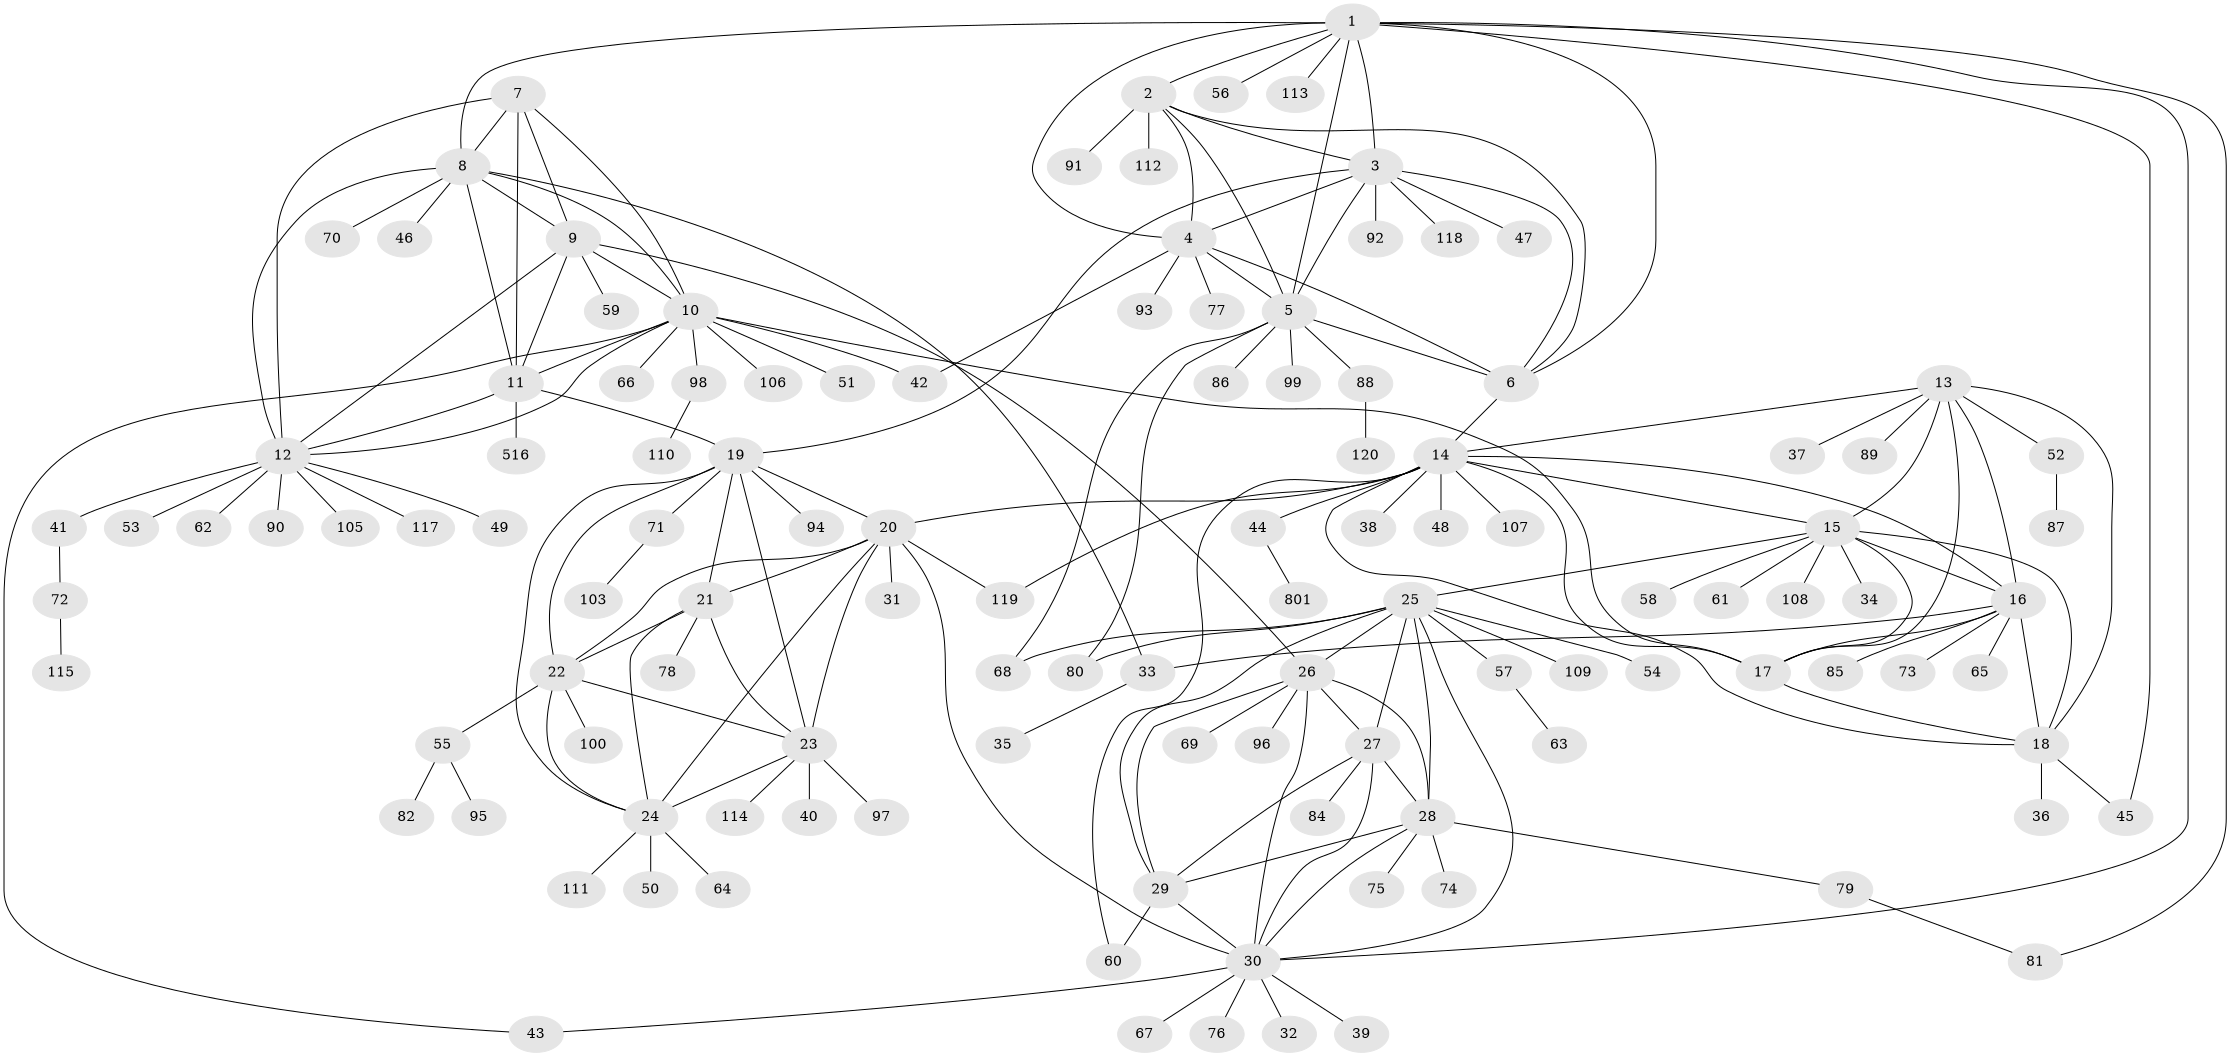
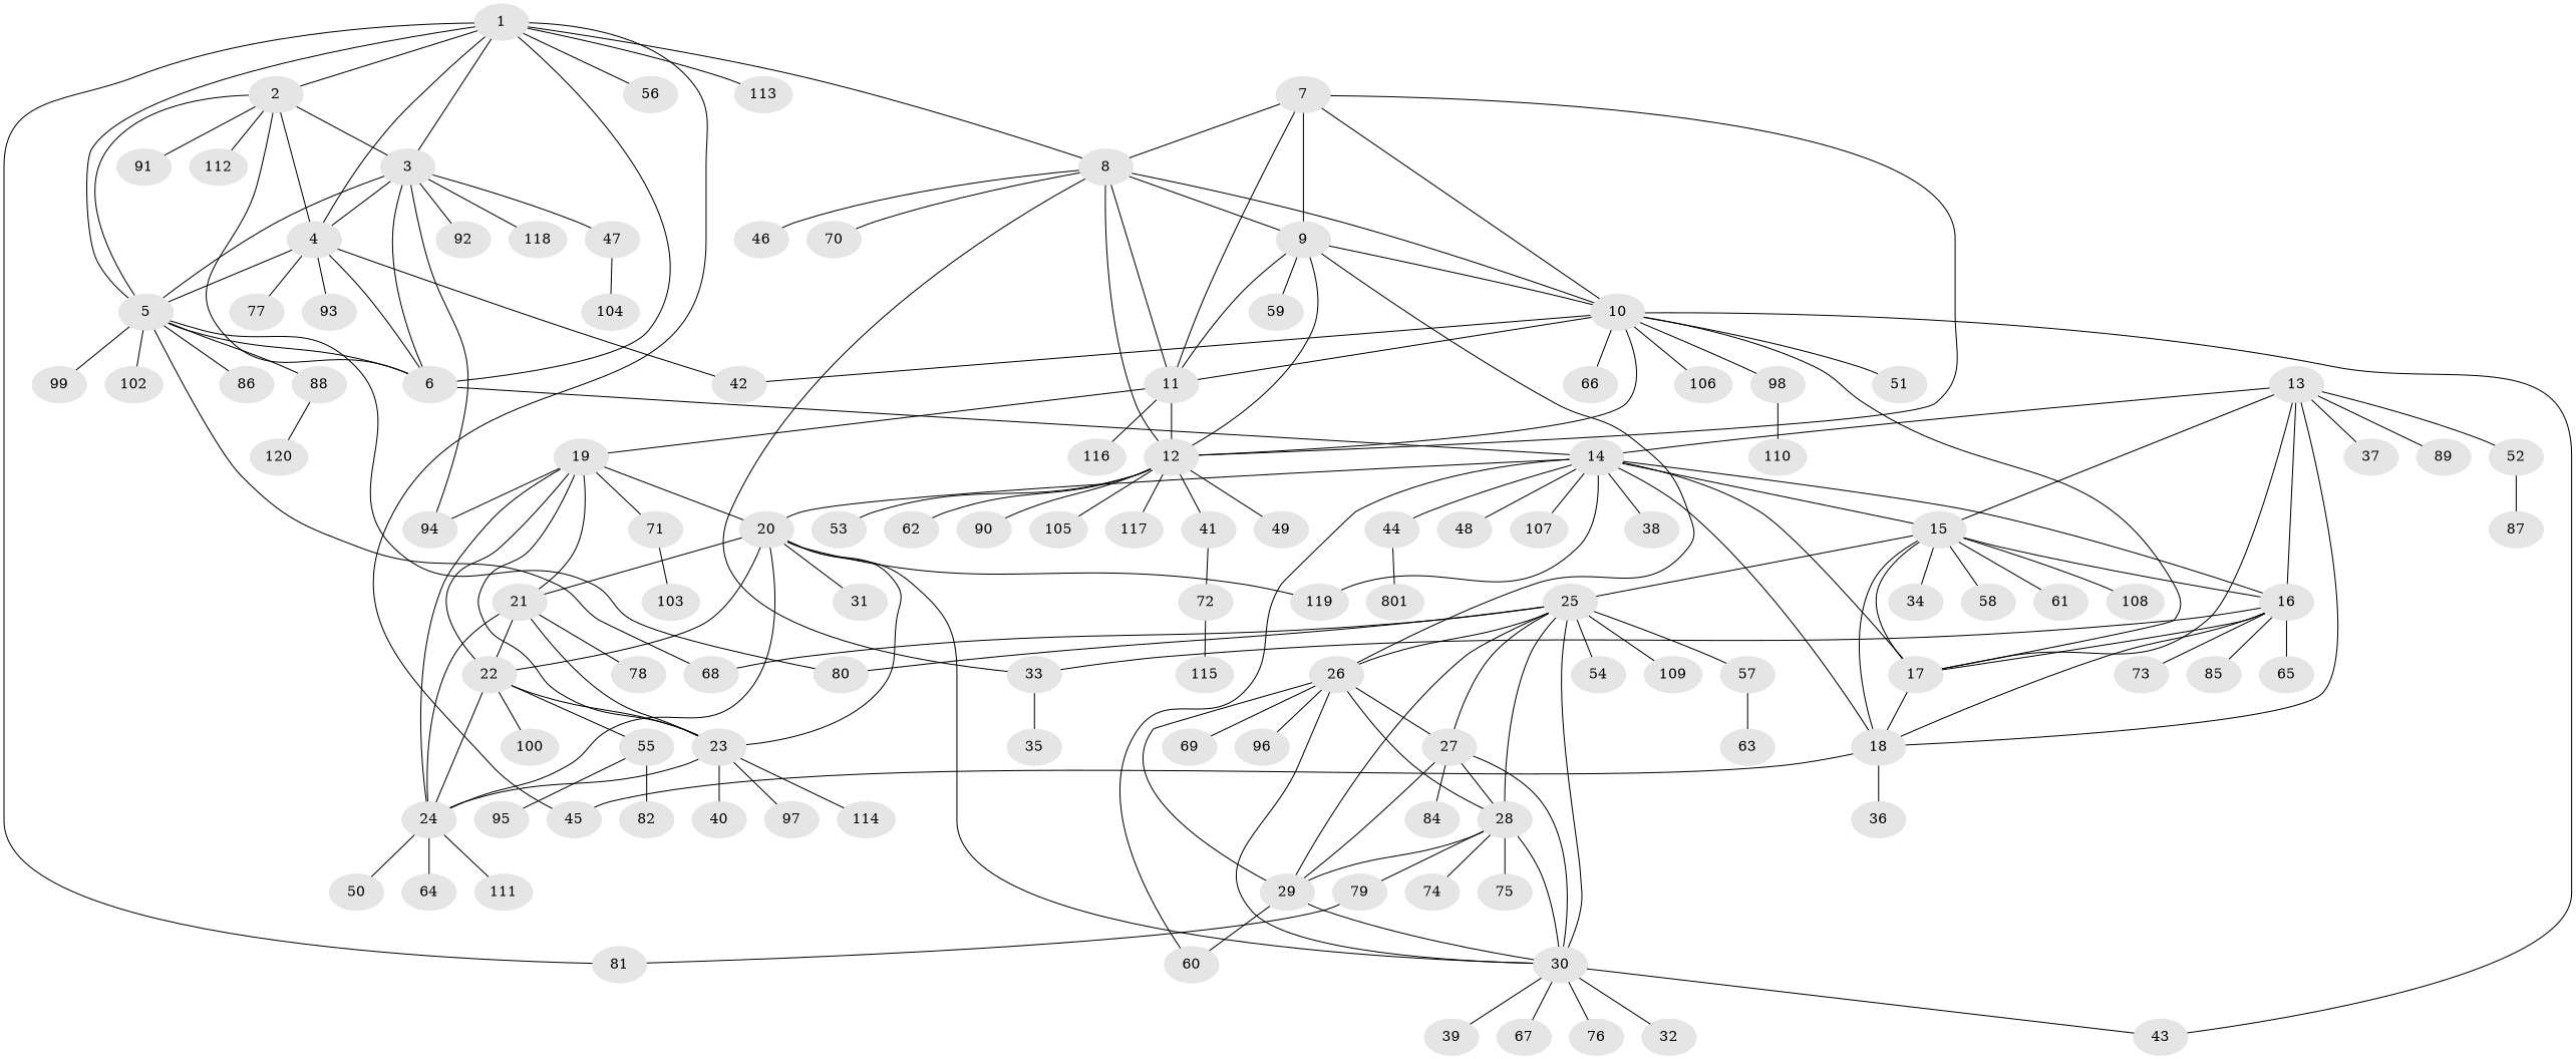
  graph {
    node [color=gray90 style=filled]
    1
    2
    3
    4
    5
    6
    8
    30
    45
    56
    81
    113
    91
    112
    19
    47
    92
    118
    42
    77
    93
    68
    80
    86
    88
    99
+   102
    14
    9
    10
    11
    12
    33
    46
    70
    43
    32
    39
    67
    76
    20
    21
    22
    23
    24
    71
    94
+   104
    120
    17
    15
    16
    18
    38
    44
    48
    60
    107
    119
    7
    26
    59
    51
    66
    98
    106
-   116 [label=516]
+   116
    41
    49
    53
    62
    90
    105
    117
    35
    27
    28
    29
    69
    96
    110
    72
    13
    37
    52
    89
    25
    34
    58
    61
    108
    65
    73
    85
    36
    87
    31
    n98 [label=801]
    54
    57
    109
    78
    55
    100
    40
    97
    114
    50
    64
    111
    103
    82
    95
    84
    74
    75
    79
    63
    115
    1 -- 2
    1 -- 3
    1 -- 4
    1 -- 5
    1 -- 6
    1 -- 8
-   1 -- 30
    1 -- 45
    1 -- 56
    1 -- 81
    1 -- 113
    2 -- 3
    2 -- 4
    2 -- 5
    2 -- 6
    2 -- 91
    2 -- 112
    3 -- 4
    3 -- 5
    3 -- 6
-   3 -- 19
+   3 -- 94
    3 -- 47
    3 -- 92
    3 -- 118
    4 -- 5
    4 -- 6
    4 -- 42
    4 -- 77
    4 -- 93
    5 -- 6
    5 -- 68
    5 -- 80
    5 -- 86
    5 -- 88
    5 -- 99
+   5 -- 102
    6 -- 14
    8 -- 9
    8 -- 10
    8 -- 11
    8 -- 12
    8 -- 33
    8 -- 46
    8 -- 70
    30 -- 43
    30 -- 32
    30 -- 39
    30 -- 67
    30 -- 76
    19 -- 20
    19 -- 21
    19 -- 22
    19 -- 23
    19 -- 24
    19 -- 71
    19 -- 94
+   47 -- 104
    88 -- 120
    14 -- 20
    14 -- 17
    14 -- 15
    14 -- 16
    14 -- 18
    14 -- 38
    14 -- 44
    14 -- 48
    14 -- 60
    14 -- 107
    14 -- 119
    9 -- 10
    9 -- 11
    9 -- 12
    9 -- 26
    9 -- 59
    10 -- 42
    10 -- 11
    10 -- 12
    10 -- 43
    10 -- 17
    10 -- 51
    10 -- 66
    10 -- 98
    10 -- 106
    11 -- 19
    11 -- 12
    11 -- 116
    12 -- 41
    12 -- 49
    12 -- 53
    12 -- 62
    12 -- 90
    12 -- 105
    12 -- 117
    33 -- 35
    20 -- 30
    20 -- 21
    20 -- 22
    20 -- 23
    20 -- 24
    20 -- 119
    20 -- 31
    21 -- 22
    21 -- 23
    21 -- 24
    21 -- 78
    22 -- 23
    22 -- 24
    22 -- 55
    22 -- 100
    23 -- 24
    23 -- 40
    23 -- 97
    23 -- 114
    24 -- 50
    24 -- 64
    24 -- 111
    71 -- 103
    17 -- 18
    15 -- 17
    15 -- 16
    15 -- 18
    15 -- 25
    15 -- 34
    15 -- 58
    15 -- 61
    15 -- 108
    16 -- 33
    16 -- 17
    16 -- 18
    16 -- 65
    16 -- 73
    16 -- 85
    18 -- 45
    18 -- 36
    44 -- n98
    7 -- 8
    7 -- 9
    7 -- 10
    7 -- 11
    7 -- 12
    26 -- 30
    26 -- 27
    26 -- 28
    26 -- 29
    26 -- 69
    26 -- 96
    98 -- 110
    41 -- 72
    27 -- 30
    27 -- 28
    27 -- 29
    27 -- 84
    28 -- 30
    28 -- 29
    28 -- 74
    28 -- 75
    28 -- 79
    29 -- 30
    29 -- 60
    72 -- 115
    13 -- 14
    13 -- 17
    13 -- 15
    13 -- 16
    13 -- 18
    13 -- 37
    13 -- 52
    13 -- 89
    52 -- 87
    25 -- 30
    25 -- 68
    25 -- 80
    25 -- 26
    25 -- 27
    25 -- 28
    25 -- 29
    25 -- 54
    25 -- 57
    25 -- 109
    57 -- 63
    55 -- 82
    55 -- 95
    79 -- 81
  }
